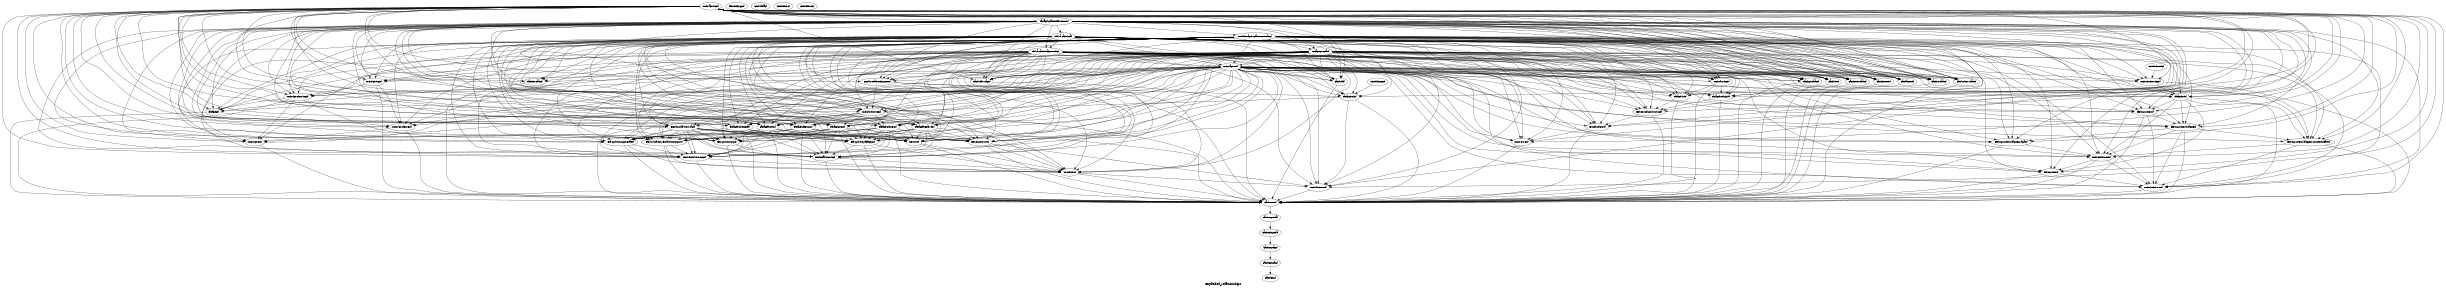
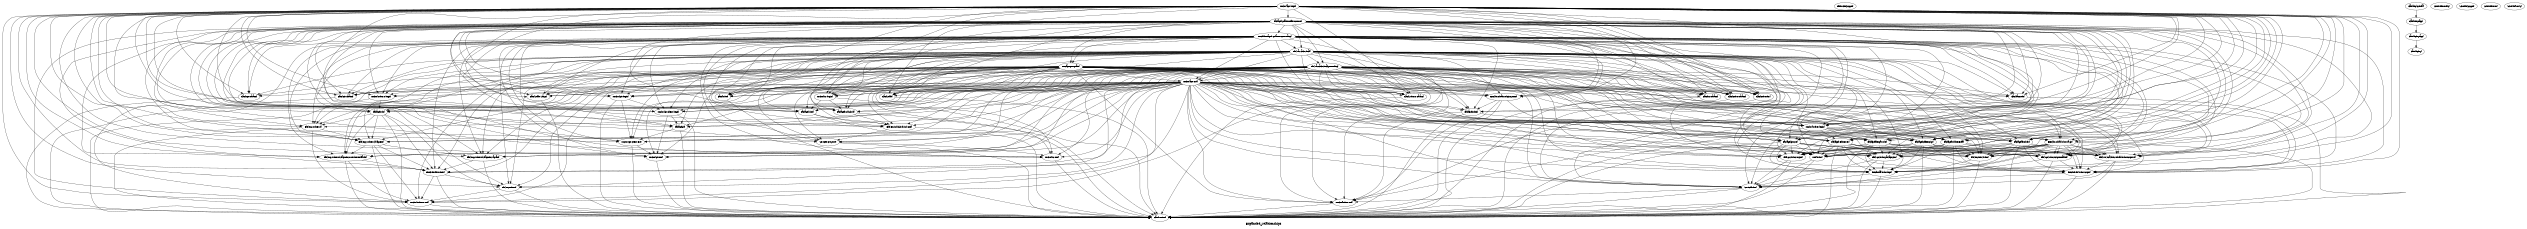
  digraph {
    label=Expanded_relationships
    node [fontsize=8]
    edge [fontsize=8]
    n1 [label="Class[Git::Params]"]
    n2 [label="Class[runtime]"]
-   n3 [label="Class[setup_infra]"]
    n4 [label="Package[coffee-script]"]
    n5 [label="User[hubot]"]
    n6 [label="File[/usr/local/sbin/rebuild-hubot-scripts.rb]"]
    n7 [label="Exec[rebuild hubot scripts]"]
    n8 [label="File[/opt/hubot/scripts-enabled]"]
    n9 [label="File[/opt/hubot/scripts]"]
    n10 [label="File[/etc/init.d/hubot]"]
    n11 [label="Exec[install hubot deps]"]
    n12 [label="File[/opt/hubot/package.json]"]
    n13 [label="Service[hubot]"]
    n14 [label="File[/tmp/sudoers.d/fragment/vagrant]"]
    n15 [label="Exec[rebuild-sudoers]"]
    n16 [label="Anchor[sudoers::end]"]
    n17 [label="File[/etc/sudoers]"]
    n18 [label="Filebucket[puppet]"]
    n19 [label="File[/etc/ircd-hybrid/ircd.conf]"]
    n20 [label="Service[ircd-hybrid]"]
    n21 [label="Anchor[irc::end]"]
    n22 [label="Anchor[git::begin]"]
    n23 [label="Anchor[git::client::end]"]
    n24 [label="Anchor[git::client::begin]"]
    n25 [label="Anchor[git::end]"]
    n26 [label="Package[git]"]
    n27 [label="Class[deploy_infra]"]
    n28 [label="Class[deploy]"]
    n29 [label="Class[setup_app]"]
    n30 [label="Class[deploy_app]"]
    n31 [label="File[/tmp/sudoers.d/fragment/00_sudoers_defaults]"]
    n32 [label="Anchor[hubot::end]"]
    n33 [label="Package[whois]"]
    n34 [label="Class[Stdlib]"]
    n35 [label="Schedule[monthly]"]
    n36 [label="Anchor[irc::begin]"]
    n37 [label="Package[ircd-hybrid]"]
    n38 [label="File[/tmp/sudoers.d/fragment]"]
    n39 [label="Class[Stdlib::Stages]"]
    n40 [label="Anchor[apt::begin]"]
    n41 [label="Class[Apt::Params]"]
    n42 [label="Exec[download hubot via git]"]
    n43 [label="Package[update-notifier-common]"]
    n44 [label="Anchor[hutbot::begin]"]
    n45 [label="Package[libexpat1-dev]"]
    n46 [label="Anchor[sudoers::begin]"]
    n47 [label="Package[libssl-dev]"]
    n48 [label="Package[nodejs]"]
    n49 [label="Class[hubot]"]
    n50 [label="Exec[download-nodejs-squeeze]"]
    n51 [label="Class[Hubot::Params]"]
    n52 [label="Class[Hubot_dev]"]
    n53 [label="Package[git-core]"]
    n54 [label="File[/tmp/sudoers.d]"]
    n55 [label="Package[redis-server]"]
    n56 [label="Class[basenode]"]
    n57 [label="Package[sudo]"]
    n58 [label="Class[Sudoers::Params]"]
    n59 [label="Class[Irc::Params]"]
    n60 [label="Package[build-essential]"]
    n61 [label="Exec[apt-get update]"]
    n62 [label="Exec[delete aged update-success-stamp]"]
    n63 [label="File[/var/cache/local/preseeding]"]
    n64 [label="File[/var/cache/local]"]
    n65 [label="Anchor[apt::end]"]
    n66 [label="Schedule[puppet]"]
-   n67 [label="Schedule[daily]"]
    n68 [label="Schedule[never]"]
    n69 [label="Schedule[hourly]"]
    n1 -> n2
-   n2 -> n3
-   n3 -> n27
    n4 -> n2
    n4 -> n5
    n4 -> n6
    n4 -> n7
    n4 -> n8
    n4 -> n9
    n4 -> n10
    n4 -> n11
    n4 -> n12
    n5 -> n2
    n5 -> n13
    n6 -> n2
    n6 -> n7
    n6 -> n13
    n7 -> n2
    n7 -> n13
    n8 -> n2
    n8 -> n7
    n8 -> n13
    n9 -> n2
    n9 -> n13
    n10 -> n2
    n10 -> n13
    n11 -> n2
    n11 -> n13
    n12 -> n2
    n12 -> n11
    n12 -> n13
    n13 -> n2
    n13 -> n32
    n14 -> n2
    n14 -> n15
    n15 -> n2
    n15 -> n16
    n15 -> n17
    n16 -> n2
    n17 -> n2
    n17 -> n16
    n19 -> n2
    n19 -> n20
    n20 -> n2
    n20 -> n21
    n21 -> n2
    n22 -> n2
    n22 -> n23
    n22 -> n24
    n23 -> n2
    n23 -> n25
    n24 -> n2
    n24 -> n25
    n24 -> n26
    n25 -> n2
    n26 -> n2
    n26 -> n23
    n27 -> n29
    n29 -> n30
    n30 -> n28
    n31 -> n2
    n31 -> n15
    n31 -> n16
    n32 -> n2
    n33 -> n2
    n33 -> n19
    n34 -> n2
    n36 -> n2
    n36 -> n33
    n36 -> n37
    n37 -> n2
    n37 -> n19
    n38 -> n2
    n38 -> n14
    n38 -> n15
    n38 -> n16
    n38 -> n31
    n39 -> n2
    n40 -> n1
    n40 -> n4
    n40 -> n5
    n40 -> n6
    n40 -> n7
    n40 -> n8
    n40 -> n9
    n40 -> n10
    n40 -> n11
    n40 -> n12
    n40 -> n13
    n40 -> n14
    n40 -> n15
    n40 -> n16
    n40 -> n17
    n40 -> n19
    n40 -> n20
    n40 -> n21
    n40 -> n22
    n40 -> n23
    n40 -> n24
    n40 -> n25
    n40 -> n26
    n40 -> n31
    n40 -> n32
    n40 -> n33
    n40 -> n34
    n40 -> n36
    n40 -> n37
    n40 -> n38
    n40 -> n39
    n40 -> n41
    n40 -> n42
    n40 -> n43
    n40 -> n44
    n40 -> n45
    n40 -> n46
    n40 -> n47
-   n66 -> n48
+   n40 -> n48
    n40 -> n49
    n40 -> n50
    n40 -> n51
    n40 -> n52
    n40 -> n53
    n40 -> n54
    n40 -> n55
    n40 -> n56
    n40 -> n57
    n40 -> n58
    n40 -> n59
    n40 -> n60
    n41 -> n2
    n42 -> n2
    n42 -> n5
    n42 -> n5
    n42 -> n6
    n42 -> n6
    n42 -> n7
    n42 -> n7
    n42 -> n8
    n42 -> n8
    n42 -> n9
    n42 -> n9
    n42 -> n10
    n42 -> n10
    n42 -> n11
    n42 -> n11
    n42 -> n12
    n42 -> n12
    n43 -> n1
    n43 -> n4
    n43 -> n5
    n43 -> n6
    n43 -> n7
    n43 -> n8
    n43 -> n9
    n43 -> n10
    n43 -> n11
    n43 -> n12
    n43 -> n13
    n43 -> n14
    n43 -> n15
    n43 -> n16
    n43 -> n17
    n43 -> n19
    n43 -> n20
    n43 -> n21
    n43 -> n22
    n43 -> n23
    n43 -> n24
    n43 -> n25
    n43 -> n26
    n43 -> n31
    n43 -> n32
    n43 -> n33
    n43 -> n34
    n43 -> n36
    n43 -> n37
    n43 -> n38
    n43 -> n39
    n43 -> n41
    n43 -> n42
    n43 -> n44
    n43 -> n45
-   n35 -> n46
+   n43 -> n46
    n43 -> n47
    n43 -> n48
    n43 -> n49
    n43 -> n50
    n43 -> n51
    n43 -> n52
    n43 -> n53
    n43 -> n54
    n43 -> n55
    n43 -> n56
    n43 -> n57
    n43 -> n58
    n43 -> n59
    n43 -> n60
    n43 -> n61
    n43 -> n62
    n43 -> n63
    n43 -> n64
    n44 -> n2
    n44 -> n4
    n44 -> n42
    n44 -> n45
    n44 -> n47
    n44 -> n53
    n44 -> n55
    n44 -> n60
    n45 -> n2
    n45 -> n5
    n45 -> n6
    n45 -> n7
    n45 -> n8
    n45 -> n9
    n45 -> n10
    n45 -> n11
    n45 -> n12
    n46 -> n2
    n46 -> n57
    n47 -> n2
    n47 -> n5
    n47 -> n6
    n47 -> n7
    n47 -> n8
    n47 -> n9
    n47 -> n10
    n47 -> n11
    n47 -> n12
    n48 -> n2
    n48 -> n32
    n48 -> n44
    n49 -> n2
    n50 -> n2
-   n10 -> n32
+   n50 -> n32
    n50 -> n44
    n50 -> n48
    n51 -> n2
    n52 -> n2
    n53 -> n2
    n53 -> n5
    n53 -> n6
    n53 -> n7
    n53 -> n8
    n53 -> n9
    n53 -> n10
    n53 -> n11
    n53 -> n12
    n54 -> n2
    n54 -> n16
    n54 -> n38
    n55 -> n2
    n55 -> n5
    n55 -> n6
    n55 -> n7
    n55 -> n8
    n55 -> n9
    n55 -> n10
    n55 -> n11
    n55 -> n12
    n56 -> n2
    n57 -> n2
    n57 -> n15
    n57 -> n17
    n57 -> n31
    n57 -> n38
    n57 -> n54
    n58 -> n2
    n59 -> n2
    n60 -> n2
    n60 -> n5
    n60 -> n6
    n60 -> n7
    n60 -> n8
    n60 -> n9
    n60 -> n10
    n60 -> n11
    n60 -> n12
    n61 -> n1
    n61 -> n4
    n61 -> n5
    n61 -> n6
    n61 -> n7
    n61 -> n8
-   n24 -> n9
+   n61 -> n9
    n61 -> n10
    n61 -> n11
    n61 -> n12
    n61 -> n13
    n61 -> n14
    n61 -> n15
    n61 -> n16
    n61 -> n17
    n61 -> n19
    n61 -> n20
    n61 -> n21
    n61 -> n22
    n61 -> n23
    n61 -> n24
    n61 -> n25
    n61 -> n26
    n61 -> n31
    n61 -> n32
    n61 -> n33
    n61 -> n34
    n61 -> n36
    n61 -> n37
    n61 -> n38
    n61 -> n39
    n61 -> n41
    n61 -> n42
    n61 -> n44
    n61 -> n45
    n61 -> n46
    n61 -> n47
    n61 -> n48
    n61 -> n49
    n61 -> n50
    n61 -> n51
    n61 -> n52
    n61 -> n53
    n61 -> n54
    n61 -> n55
    n61 -> n56
    n61 -> n57
    n61 -> n58
    n61 -> n59
    n61 -> n60
    n61 -> n65
    n62 -> n1
    n62 -> n4
    n62 -> n5
    n62 -> n6
    n62 -> n7
    n62 -> n8
    n62 -> n9
    n62 -> n10
    n62 -> n11
    n62 -> n12
    n62 -> n13
    n62 -> n14
    n62 -> n15
    n62 -> n16
    n62 -> n17
    n62 -> n19
    n62 -> n20
    n62 -> n21
    n62 -> n22
    n62 -> n23
    n62 -> n24
    n62 -> n25
    n62 -> n26
    n62 -> n31
    n62 -> n32
    n62 -> n33
-   n62 -> n34
+   n62 -> n64
    n62 -> n36
    n62 -> n37
    n62 -> n38
    n62 -> n39
    n62 -> n41
    n62 -> n42
    n62 -> n44
    n62 -> n45
    n62 -> n46
    n62 -> n47
    n62 -> n48
    n62 -> n49
    n62 -> n50
    n62 -> n51
    n62 -> n52
    n62 -> n53
    n62 -> n54
    n62 -> n55
    n62 -> n56
    n62 -> n57
    n62 -> n58
    n62 -> n59
    n62 -> n60
    n62 -> n61
    n62 -> n65
    n63 -> n1
    n63 -> n4
    n63 -> n5
    n63 -> n6
    n63 -> n7
    n63 -> n8
    n63 -> n9
    n63 -> n10
    n63 -> n11
    n63 -> n12
    n63 -> n13
    n63 -> n14
    n63 -> n15
    n63 -> n16
    n63 -> n17
    n63 -> n19
    n63 -> n20
    n63 -> n21
    n63 -> n22
    n63 -> n23
    n63 -> n24
    n63 -> n25
    n63 -> n26
    n63 -> n31
    n63 -> n32
    n63 -> n33
    n63 -> n34
    n63 -> n36
    n63 -> n37
    n63 -> n38
    n63 -> n39
-   n63 -> n41
    n63 -> n42
    n63 -> n44
    n63 -> n45
    n63 -> n46
    n63 -> n47
    n63 -> n48
    n63 -> n49
    n63 -> n50
    n63 -> n51
    n63 -> n52
    n63 -> n53
    n63 -> n54
    n63 -> n55
    n63 -> n56
    n63 -> n57
    n63 -> n58
    n63 -> n59
    n63 -> n60
    n63 -> n65
    n64 -> n1
    n64 -> n4
    n64 -> n5
    n64 -> n6
    n64 -> n7
    n64 -> n8
    n64 -> n9
    n64 -> n10
    n64 -> n11
    n64 -> n12
    n64 -> n13
    n64 -> n14
    n64 -> n15
    n64 -> n16
    n64 -> n17
    n64 -> n19
    n64 -> n20
    n64 -> n21
    n64 -> n22
    n64 -> n23
    n64 -> n24
    n64 -> n25
    n64 -> n26
    n64 -> n31
    n64 -> n32
    n64 -> n33
    n64 -> n34
    n64 -> n36
    n64 -> n37
    n64 -> n38
    n64 -> n39
    n64 -> n41
    n64 -> n42
    n64 -> n44
    n64 -> n45
    n64 -> n46
    n64 -> n47
    n64 -> n48
    n64 -> n49
    n64 -> n50
    n64 -> n51
    n64 -> n52
    n64 -> n53
    n64 -> n54
    n64 -> n55
    n64 -> n56
    n64 -> n57
    n64 -> n58
    n64 -> n59
    n64 -> n60
    n64 -> n63
    n64 -> n65
    n65 -> n1
    n65 -> n4
    n65 -> n5
    n65 -> n6
    n65 -> n7
    n65 -> n8
    n65 -> n9
    n65 -> n10
    n65 -> n11
    n65 -> n12
    n65 -> n13
    n65 -> n14
    n65 -> n15
    n65 -> n16
    n65 -> n17
    n65 -> n19
    n65 -> n20
    n65 -> n21
    n65 -> n22
    n65 -> n23
    n65 -> n24
    n65 -> n25
    n65 -> n26
    n65 -> n31
    n65 -> n32
    n65 -> n33
    n65 -> n34
    n65 -> n36
    n65 -> n37
    n65 -> n38
    n65 -> n39
    n65 -> n41
    n65 -> n42
    n65 -> n44
    n65 -> n45
    n65 -> n46
    n65 -> n47
    n65 -> n48
    n65 -> n49
    n65 -> n50
    n65 -> n51
    n65 -> n52
    n65 -> n53
    n65 -> n54
    n65 -> n55
    n65 -> n56
    n65 -> n57
    n65 -> n58
    n65 -> n59
    n65 -> n60
  }
